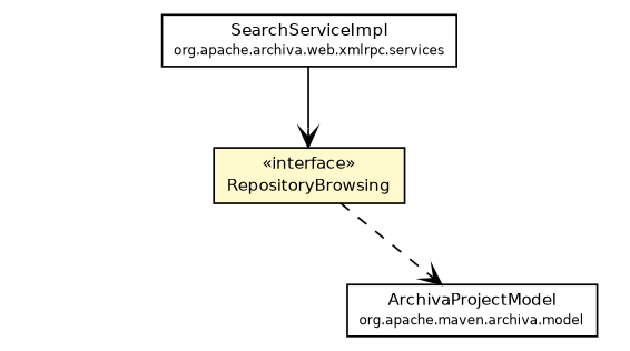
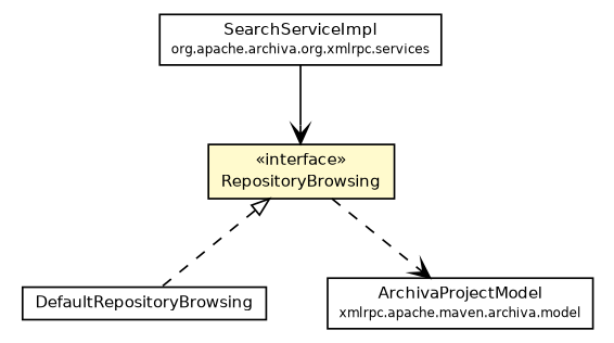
  digraph {
    node [fontcolor=black fontname=Helvetica fontsize=9.0 shape=plaintext]
    edge [fontname=Helvetica fontsize=10.0 headport=p labelfontname=Helvetica labelfontsize=10 style=dashed tailport=p arrowhead=open color=black fontcolor=black]
    n1 [label=<<table border="0" cellborder="1" cellspacing="0" cellpadding="2" port="p" bgcolor="lemonChiffon" href="./RepositoryBrowsing.html"> 		<tr><td><table border="0" cellspacing="0" cellpadding="1"> 			<tr><td> &laquo;interface&raquo; </td></tr> 			<tr><td> RepositoryBrowsing </td></tr> 		</table></td></tr> 		</table>>]
-   n3 [label=<<table border="0" cellborder="1" cellspacing="0" cellpadding="2" port="p" href="http://java.sun.com/j2se/1.4.2/docs/api/org/apache/maven/archiva/model/ArchivaProjectModel.html"> 		<tr><td><table border="0" cellspacing="0" cellpadding="1"> 			<tr><td> ArchivaProjectModel </td></tr> 			<tr><td><font point-size="7.0"> org.apache.maven.archiva.model </font></td></tr> 		</table></td></tr> 		</table>>]
-   n4 [label=<<table border="0" cellborder="1" cellspacing="0" cellpadding="2" port="p" href="../../../../archiva/web/xmlrpc/services/SearchServiceImpl.html"> 		<tr><td><table border="0" cellspacing="0" cellpadding="1"> 			<tr><td> SearchServiceImpl </td></tr> 			<tr><td><font point-size="7.0"> org.apache.archiva.web.xmlrpc.services </font></td></tr> 		</table></td></tr> 		</table>>]
+   n2 [label=<<table border="0" cellborder="1" cellspacing="0" cellpadding="2" port="p" href="./DefaultRepositoryBrowsing.html"> 		<tr><td><table border="0" cellspacing="0" cellpadding="1"> 			<tr><td> DefaultRepositoryBrowsing </td></tr> 		</table></td></tr> 		</table>>]
+   n3 [label=<<table border="0" cellborder="1" cellspacing="0" cellpadding="2" port="p" href="http://java.sun.com/j2se/1.4.2/docs/api/org/apache/maven/archiva/model/ArchivaProjectModel.html"> 		<tr><td><table border="0" cellspacing="0" cellpadding="1"> 			<tr><td> ArchivaProjectModel </td></tr> 			<tr><td><font point-size="7.0"> xmlrpc.apache.maven.archiva.model </font></td></tr> 		</table></td></tr> 		</table>>]
+   n4 [label=<<table border="0" cellborder="1" cellspacing="0" cellpadding="2" port="p" href="../../../../archiva/web/xmlrpc/services/SearchServiceImpl.html"> 		<tr><td><table border="0" cellspacing="0" cellpadding="1"> 			<tr><td> SearchServiceImpl </td></tr> 			<tr><td><font point-size="7.0"> org.apache.archiva.org.xmlrpc.services </font></td></tr> 		</table></td></tr> 		</table>>]
+   n1 -> n2 [arrowtail=empty dir=back fontsize=10 arrowhead="" color="" fontcolor=""]
    n1 -> n3
    n4 -> n1 [style=""]
  }
